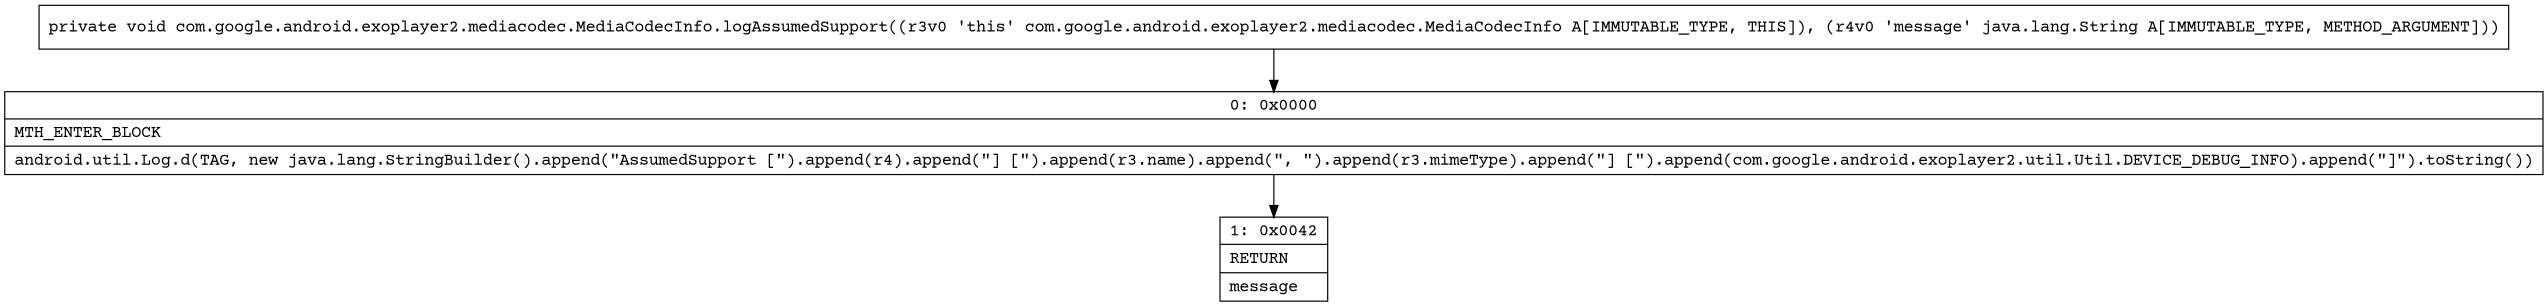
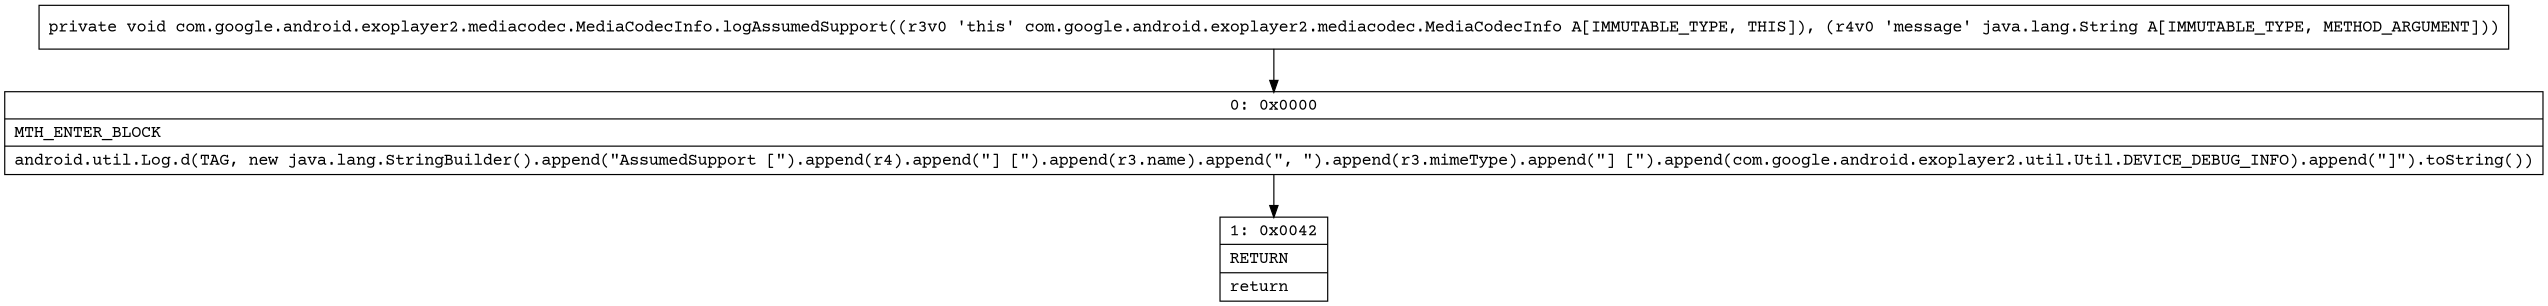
  digraph {
    fontname="Courier Prime"
    node [shape=record fontname="Courier Prime"]
    edge [fontname="Courier Prime"]
    n1 [label="{0\:\ 0x0000|MTH_ENTER_BLOCK\l|android.util.Log.d(TAG, new java.lang.StringBuilder().append(\"AssumedSupport [\").append(r4).append(\"] [\").append(r3.name).append(\", \").append(r3.mimeType).append(\"] [\").append(com.google.android.exoplayer2.util.Util.DEVICE_DEBUG_INFO).append(\"]\").toString())\l}"]
-   n2 [label="{1\:\ 0x0042|RETURN\l|message\l}"]
+   n2 [label="{1\:\ 0x0042|RETURN\l|return\l}"]
    n3 [label="{private void com.google.android.exoplayer2.mediacodec.MediaCodecInfo.logAssumedSupport((r3v0 'this' com.google.android.exoplayer2.mediacodec.MediaCodecInfo A[IMMUTABLE_TYPE, THIS]), (r4v0 'message' java.lang.String A[IMMUTABLE_TYPE, METHOD_ARGUMENT])) }"]
    n1 -> n2
    n3 -> n1
  }
